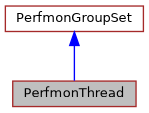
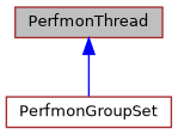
  digraph {
    node [color=brown fontname=Helvetica fontsize=10 shape=record style=filled]
    n1 [fillcolor=grey75 fontcolor=black height=0.2 label=PerfmonThread width=0.4]
    n2 [fillcolor=white height=0.2 label=PerfmonGroupSet width=0.4]
-   n2 -> n1 [color=blue dir=back fontname=Helvetica fontsize=10 labelfontname=Helvetica labelfontsize=10 style=solid]
+   n1 -> n2 [color=blue dir=back fontname=Helvetica fontsize=10 labelfontname=Helvetica labelfontsize=10 style=solid]
  }
